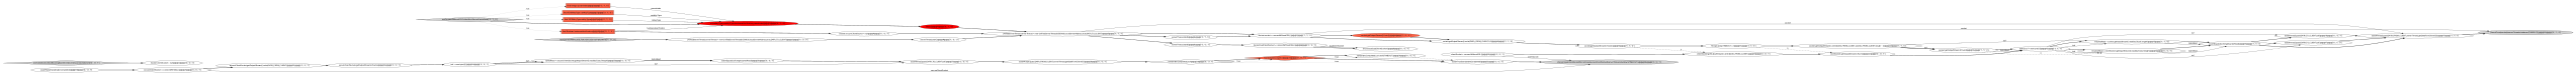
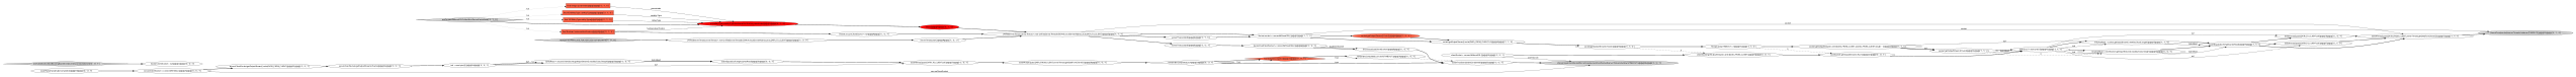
  digraph {
    fontname=Inter
    rankdir=LR
    node [fillcolor=white fontname=Inter shape=ellipse style=filled]
    edge [fontname=Inter style=bold]
    n1 [label="byte(( buf = new byte((((@@@13@@@['1', '1', '1']"]
    n2 [label="assertArrayEquals(DATA_TO_CLIENT,buf)@@@16@@@['0', '0', '1']"]
    n3 [label="int bytesRead = clientSocket.getInputStream().read(buf,0,buf.length)@@@14@@@['0', '0', '1']"]
    n4 [label="assertArrayEquals(DATA_TO_CLIENT,buf)@@@17@@@['0', '1', '0']"]
    n5 [label="int bytesRead = socket.getInputStream().read(buf,0,buf.length)@@@15@@@['1', '1', '0']"]
    n6 [label="assertArrayEquals(DATA_FROM_CLIENT,serverThread.getDataFromClient(0))@@@17@@@['1', '1', '1']"]
    n7 [label="assertEquals(buf.length,bytesRead)@@@15@@@['1', '1', '1']"]
    n8 [fillcolor=lightgray label="{forceClose(socket)serverThread.shutdown(TIMEOUT)}@@@20@@@['0', '1', '0']"]
    n9 [label="Socket socket = connectWithoutSSL()@@@7@@@['1', '1', '0']"]
    n10 [fillcolor=tomato label="socket.getOutputStream().flush()@@@8@@@['1', '0', '0']"]
    n11 [label="socket.getOutputStream().write(DATA_FROM_CLIENT,0,2)@@@9@@@['1', '1', '0']"]
    n12 [label="socket.getOutputStream().flush()@@@10@@@['1', '1', '0']"]
    n13 [fillcolor=tomato label="final Boolean hostnameVerification@@@2@@@['0', '1', '0']" shape=box]
    n14 [fillcolor=red label="init(caKeyType,certKeyType,hostnameVerification,paramIndex)@@@3@@@['0', '1', '0']"]
    n15 [label="Socket secureClientSocket = null@@@4@@@['0', '0', '1']"]
    n16 [fillcolor=red label="setUp()@@@4@@@['0', '1', '0']"]
    n17 [fillcolor=lightgray label="{forceClose(clientSocket)forceClose(secureClientSocket)serverThread.shutdown(TIMEOUT)}@@@36@@@['0', '0', '1']"]
    n18 [label="assertFalse(handshakeCompleted)@@@19@@@['0', '0', '1']"]
    n19 [label="secureClientSocket = connectWithSSL()@@@21@@@['0', '0', '1']"]
    n20 [label="Thread.sleep(TIMEOUT / 2)@@@11@@@['1', '1', '0']"]
    n21 [label="clientSocket.getOutputStream().write(DATA_FROM_CLIENT)@@@11@@@['0', '0', '1']"]
    n22 [label="clientSocket.getOutputStream().flush()@@@12@@@['0', '0', '1']"]
    n23 [label="socket.getOutputStream().write(DATA_FROM_CLIENT,2,DATA_FROM_CLIENT.length - 2)@@@12@@@['1', '1', '0']"]
    n24 [label="clientSocket = connectWithoutSSL()@@@10@@@['0', '0', '1']"]
    n25 [label="UnifiedServerThread serverThread = new UnifiedServerThread(x509Util,localServerAddress,true,DATA_TO_CLIENT)@@@5@@@['1', '1', '1']"]
    n26 [label="serverThread.start()@@@6@@@['0', '1', '0']"]
    n27 [label="serverThread.start()@@@6@@@['0', '0', '1']"]
    n28 [label="Socket badClientSocket = connectWithoutSSL()@@@8@@@['0', '0', '1']"]
    n29 [label="handshakeCompletedLock.wait(TIMEOUT)@@@31@@@['0', '0', '1']"]
    n30 [label="assertTrue(handshakeCompleted)@@@33@@@['0', '0', '1']"]
    n31 [fillcolor=lightgray label="testConnectWithoutSSLToNonStrictServerPartialWrite['0', '1', '0']" shape=diamond]
    n32 [fillcolor=tomato label="final Integer paramIndex@@@2@@@['0', '1', '0']" shape=box]
    n33 [fillcolor=tomato label="final X509KeyType certKeyType@@@2@@@['0', '1', '0']" shape=box]
    n34 [fillcolor=tomato label="final X509KeyType caKeyType@@@2@@@['0', '1', '0']" shape=box]
    n35 [label="UnifiedServerThread serverThread = new UnifiedServerThread(x509Util,localServerAddress,true,DATA_TO_CLIENT)@@@3@@@['1', '0', '0']"]
    n36 [label="serverThread.start()@@@4@@@['1', '0', '0']"]
    n37 [label="secureClientSocket.getOutputStream().write(DATA_FROM_CLIENT)@@@22@@@['0', '0', '1']"]
    n38 [label="secureClientSocket.getOutputStream().flush()@@@23@@@['0', '0', '1']"]
    n39 [fillcolor=tomato label="!handshakeCompleted@@@30@@@['0', '0', '1']" shape=diamond]
    n40 [label="assertArrayEquals(DATA_TO_CLIENT,buf)@@@27@@@['0', '0', '1']"]
    n41 [label="assertArrayEquals(DATA_FROM_CLIENT,serverThread.getDataFromClient(1))@@@28@@@['0', '0', '1']"]
    n42 [label="handshakeCompletedLock@@@29@@@['0', '0', '1']" shape=diamond]
    n43 [label="buf = new byte((((@@@24@@@['0', '0', '1']"]
    n44 [label="Socket clientSocket = null@@@3@@@['0', '0', '1']"]
    n45 [label="forceClose(badClientSocket)@@@9@@@['0', '0', '1']"]
    n46 [label="bytesRead = secureClientSocket.getInputStream().read(buf,0,buf.length)@@@25@@@['0', '0', '1']"]
    n47 [label="assertEquals(buf.length,bytesRead)@@@26@@@['0', '0', '1']"]
    n48 [fillcolor=lightgray label="testConnectWithoutSSLToNonStrictServerPartialWrite['1', '0', '0']" shape=diamond]
    n49 [label="socket.getOutputStream().flush()@@@13@@@['1', '1', '0']"]
    n50 [fillcolor=lightgray label="testTLSDetectionNonBlockingNonStrictServerDisconnectedClient['0', '0', '1']" shape=diamond]
    n1 -> n2 [label=buf style=solid]
    n1 -> n3 [label=buf style=solid]
    n1 -> n3
    n1 -> n4 [label=buf style=solid]
    n1 -> n5
    n1 -> n5 [label=buf style=solid]
    n2 -> n6
    n3 -> n7 [label=bytesRead style=solid]
    n3 -> n7
    n4 -> n6
    n5 -> n7
    n5 -> n7 [label=bytesRead style=solid]
    n6 -> n8
    n7 -> n2
    n7 -> n4
    n7 -> n6
    n9 -> n8 [label=socket style=solid]
    n9 -> n10
    n9 -> n11
    n10 -> n11
    n11 -> n12
    n12 -> n20
    n12 -> n21 [label=0 style=dashed]
    n13 -> n14 [label=hostnameVerification style=solid]
    n13 -> n15
    n14 -> n16
    n15 -> n25
    n16 -> n25
    n18 -> n19
    n19 -> n17 [label=secureClientSocket style=solid]
    n19 -> n37
    n20 -> n22 [label=0 style=dashed]
    n20 -> n23
    n21 -> n22
    n22 -> n1
    n23 -> n5 [label=buf style=solid]
    n23 -> n49
    n23 -> n49 [label=buf style=solid]
    n24 -> n17 [label=clientSocket style=solid]
    n24 -> n21
    n25 -> n6 [label=socket style=solid]
    n25 -> n9
    n25 -> n26
    n25 -> n27
    n26 -> n9
    n27 -> n28
    n28 -> n45
    n28 -> n45 [label=badClientSocket style=solid]
    n29 -> n30 [style=dashed]
    n30 -> n17
    n31 -> n13 [label=true style=dotted]
    n31 -> n14
    n31 -> n32 [label=true style=dotted]
    n31 -> n33 [label=true style=dotted]
    n31 -> n34 [label=true style=dotted]
    n32 -> n14 [label=paramIndex style=solid]
    n33 -> n14 [label=certKeyType style=solid]
    n34 -> n14 [label=caKeyType style=solid]
    n35 -> n36
    n36 -> n25
    n37 -> n38
    n38 -> n43
    n39 -> n29
    n39 -> n29 [label=true style=dotted]
-   n39 -> n30
+   n45 -> n30
    n40 -> n41
    n41 -> n42
-   n42 -> n30 [label=true style=dotted]
+   n42 -> n30 [label=true]
    n42 -> n39
    n42 -> n39 [label=true style=dotted]
    n43 -> n40 [label=buf style=solid]
    n43 -> n46
    n43 -> n46 [label=buf style=solid]
    n46 -> n47
    n46 -> n47 [label=bytesRead style=solid]
    n47 -> n40
    n48 -> n35
    n49 -> n1 [label=bytesRead style=solid]
    n49 -> n1
    n49 -> n3 [label=0 style=dashed]
    n50 -> n44
  }
